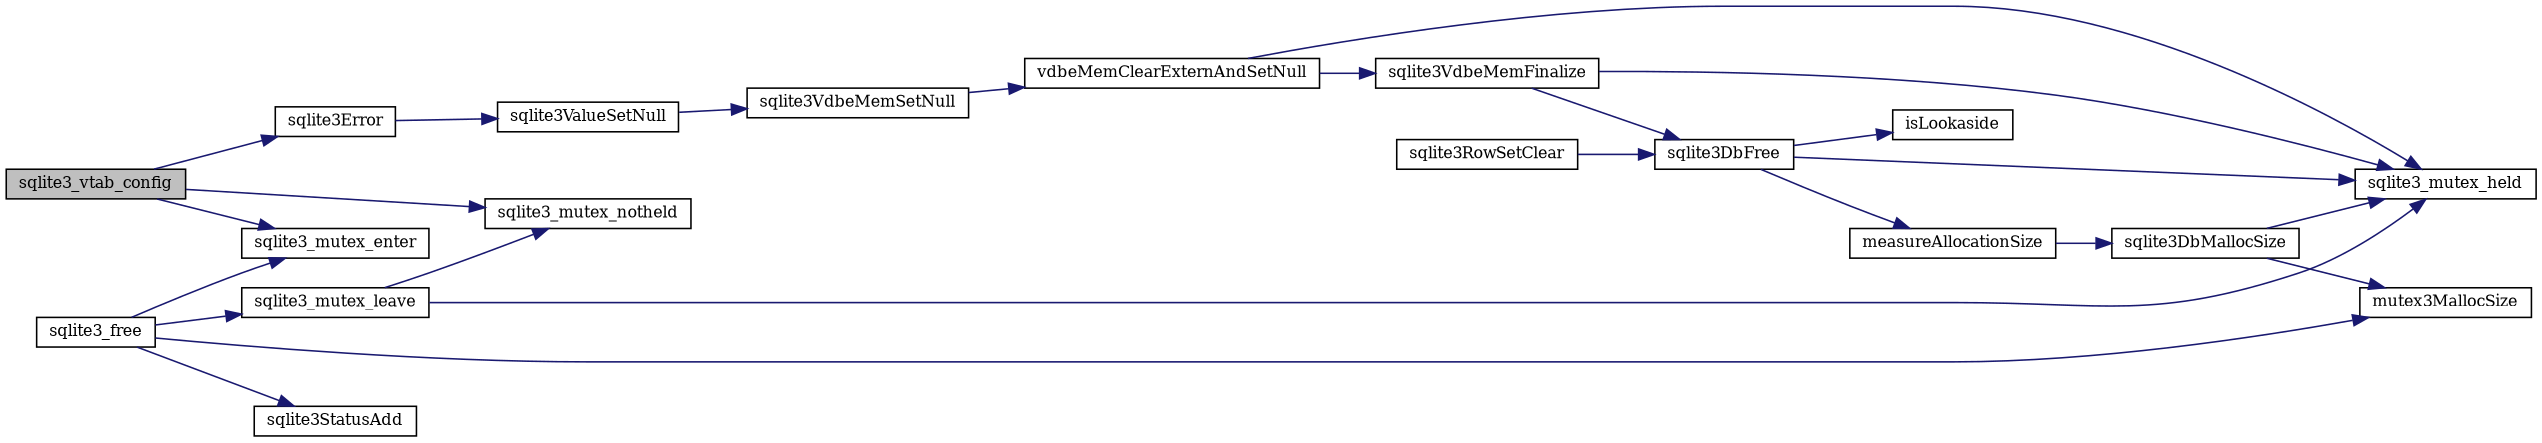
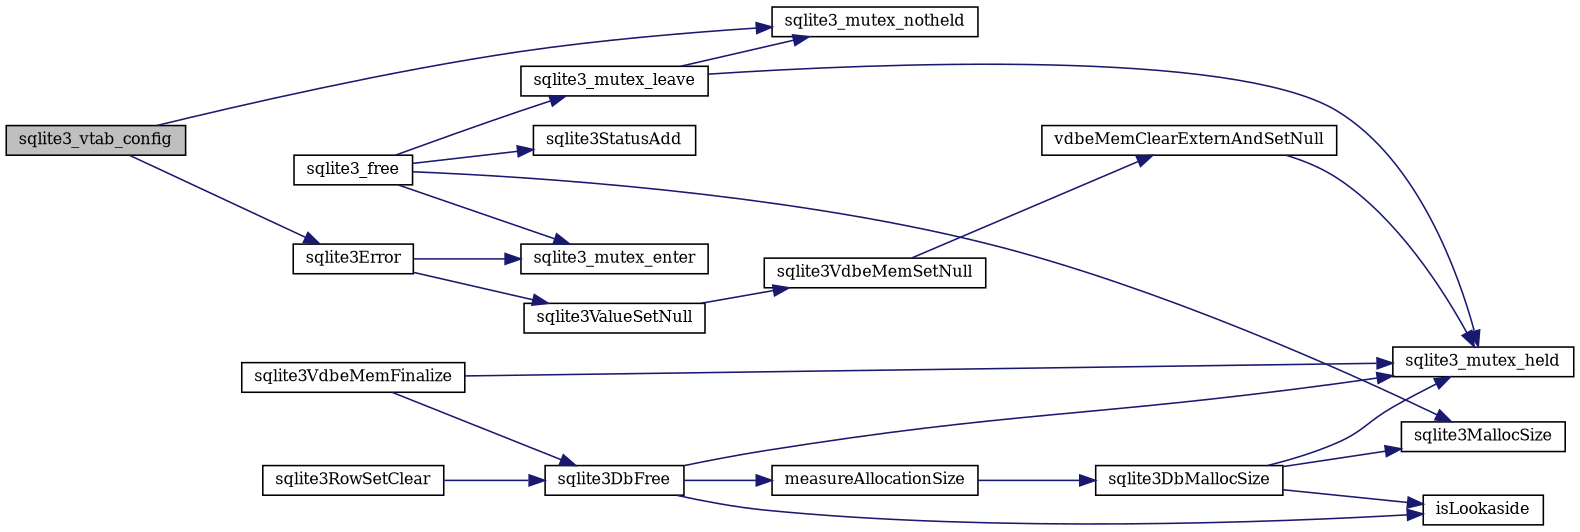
  digraph {
    fontname="DejaVu Serif"
    rankdir=LR
    node [color=black fillcolor=white fontname="DejaVu Serif" fontsize=10 shape=record style=filled]
    edge [color=midnightblue fontname="DejaVu Serif" fontsize=10 labelfontname=FreeSans labelfontsize=10 style=solid]
    n1 [fillcolor=grey75 fontcolor=black height=0.2 label=sqlite3_vtab_config width=0.4]
    n2 [height=0.2 label=sqlite3_mutex_enter width=0.4]
    n3 [height=0.2 label=sqlite3Error width=0.4]
    n4 [height=0.2 label=sqlite3_mutex_notheld width=0.4]
    n5 [height=0.2 label=sqlite3ValueSetNull width=0.4]
    n6 [height=0.2 label=sqlite3_mutex_leave width=0.4]
    n7 [height=0.2 label=sqlite3_mutex_held width=0.4]
    n8 [height=0.2 label=sqlite3VdbeMemSetNull width=0.4]
    n9 [height=0.2 label=vdbeMemClearExternAndSetNull width=0.4]
    n10 [height=0.2 label=sqlite3VdbeMemFinalize width=0.4]
    n11 [height=0.2 label=sqlite3DbFree width=0.4]
    n12 [height=0.2 label=sqlite3RowSetClear width=0.4]
    n13 [height=0.2 label=measureAllocationSize width=0.4]
    n14 [height=0.2 label=isLookaside width=0.4]
    n15 [height=0.2 label=sqlite3DbMallocSize width=0.4]
    n16 [height=0.2 label=sqlite3_free width=0.4]
-   n17 [height=0.2 label=mutex3MallocSize width=0.4]
+   n17 [height=0.2 label=sqlite3MallocSize width=0.4]
    n18 [height=0.2 label=sqlite3StatusAdd width=0.4]
-   n1 -> n2
+   n3 -> n2
    n1 -> n3
    n1 -> n4
    n3 -> n5
    n5 -> n8
    n6 -> n4
    n6 -> n7
    n8 -> n9
    n9 -> n7
-   n9 -> n10
    n10 -> n7
    n10 -> n11
    n11 -> n7
    n11 -> n13
    n11 -> n14
    n12 -> n11
    n13 -> n15
    n15 -> n7
+   n15 -> n14
    n15 -> n17
    n16 -> n2
    n16 -> n6
    n16 -> n17
    n16 -> n18
  }
